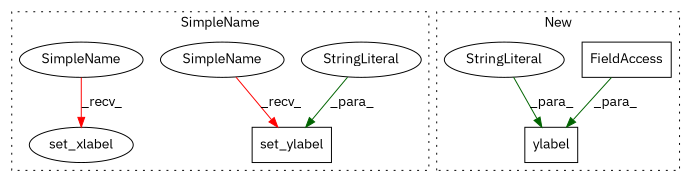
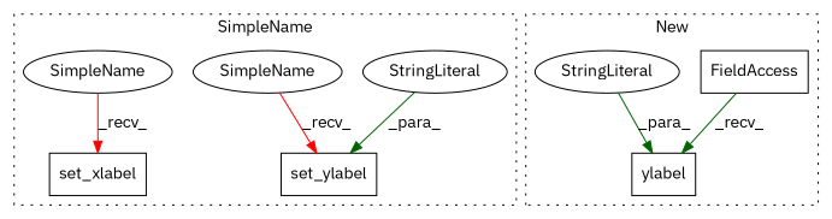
  digraph {
    fontname="IBM Plex Sans"
    node [a=32 fontname="IBM Plex Sans" l="11,1" shape=box]
    edge [color=darkgreen fontname="IBM Plex Sans"]
    n1 [label=set_ylabel s="542,584"]
    n2 [a=45 l=28 label=StringLiteral s=553 shape=ellipse]
-   n3 [label=set_xlabel s="501,532" shape=ellipse]
+   n3 [label=set_xlabel s="501,532"]
    n4 [a=42 l=2 label=SimpleName s=539 shape=ellipse]
    n5 [a=42 l=2 label=SimpleName s=498 shape=ellipse]
    n6 [l="7,1" label=ylabel s="510,544"]
    n7 [a=22 l=17 label=FieldAccess s=492]
    n8 [a=45 l=24 label=StringLiteral s=517 shape=ellipse]
    subgraph cluster_1 {
      label=SimpleName
      style=dotted
      n1
      n2
      n3
      n4
      n5
    }
    subgraph cluster_2 {
      label=New
      style=dotted
      n6
      n7
      n8
    }
    n2 -> n1 [label=_para_]
    n4 -> n1 [color=red label=_recv_]
    n5 -> n3 [color=red label=_recv_]
-   n7 -> n6 [label=_para_]
+   n7 -> n6 [label=_recv_]
    n8 -> n6 [label=_para_]
  }
